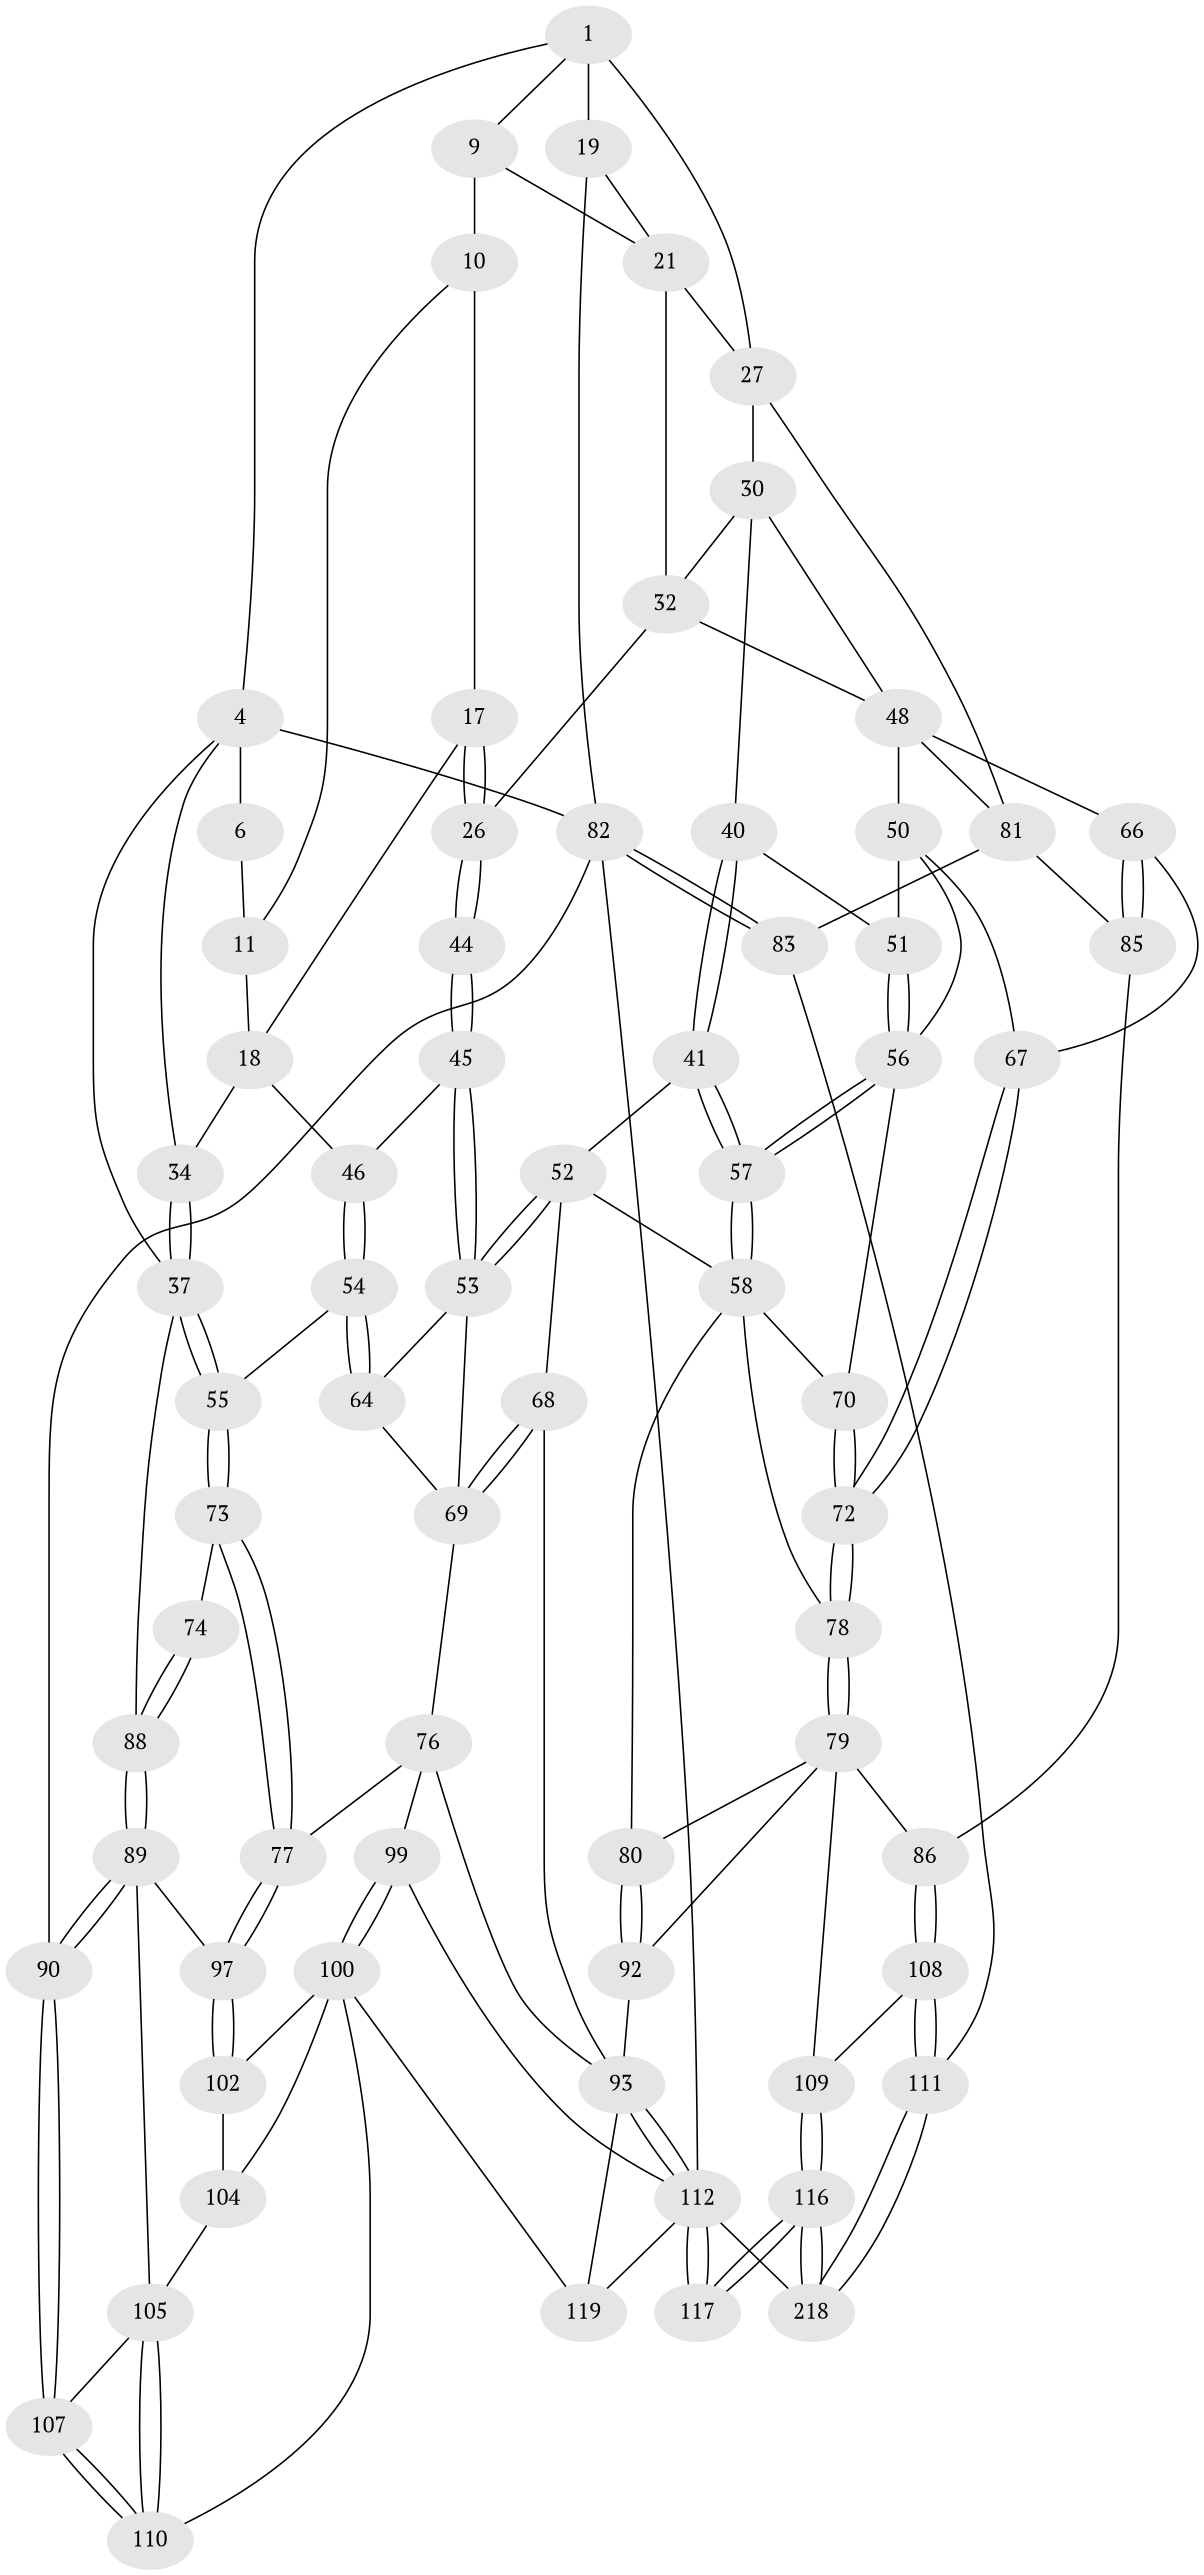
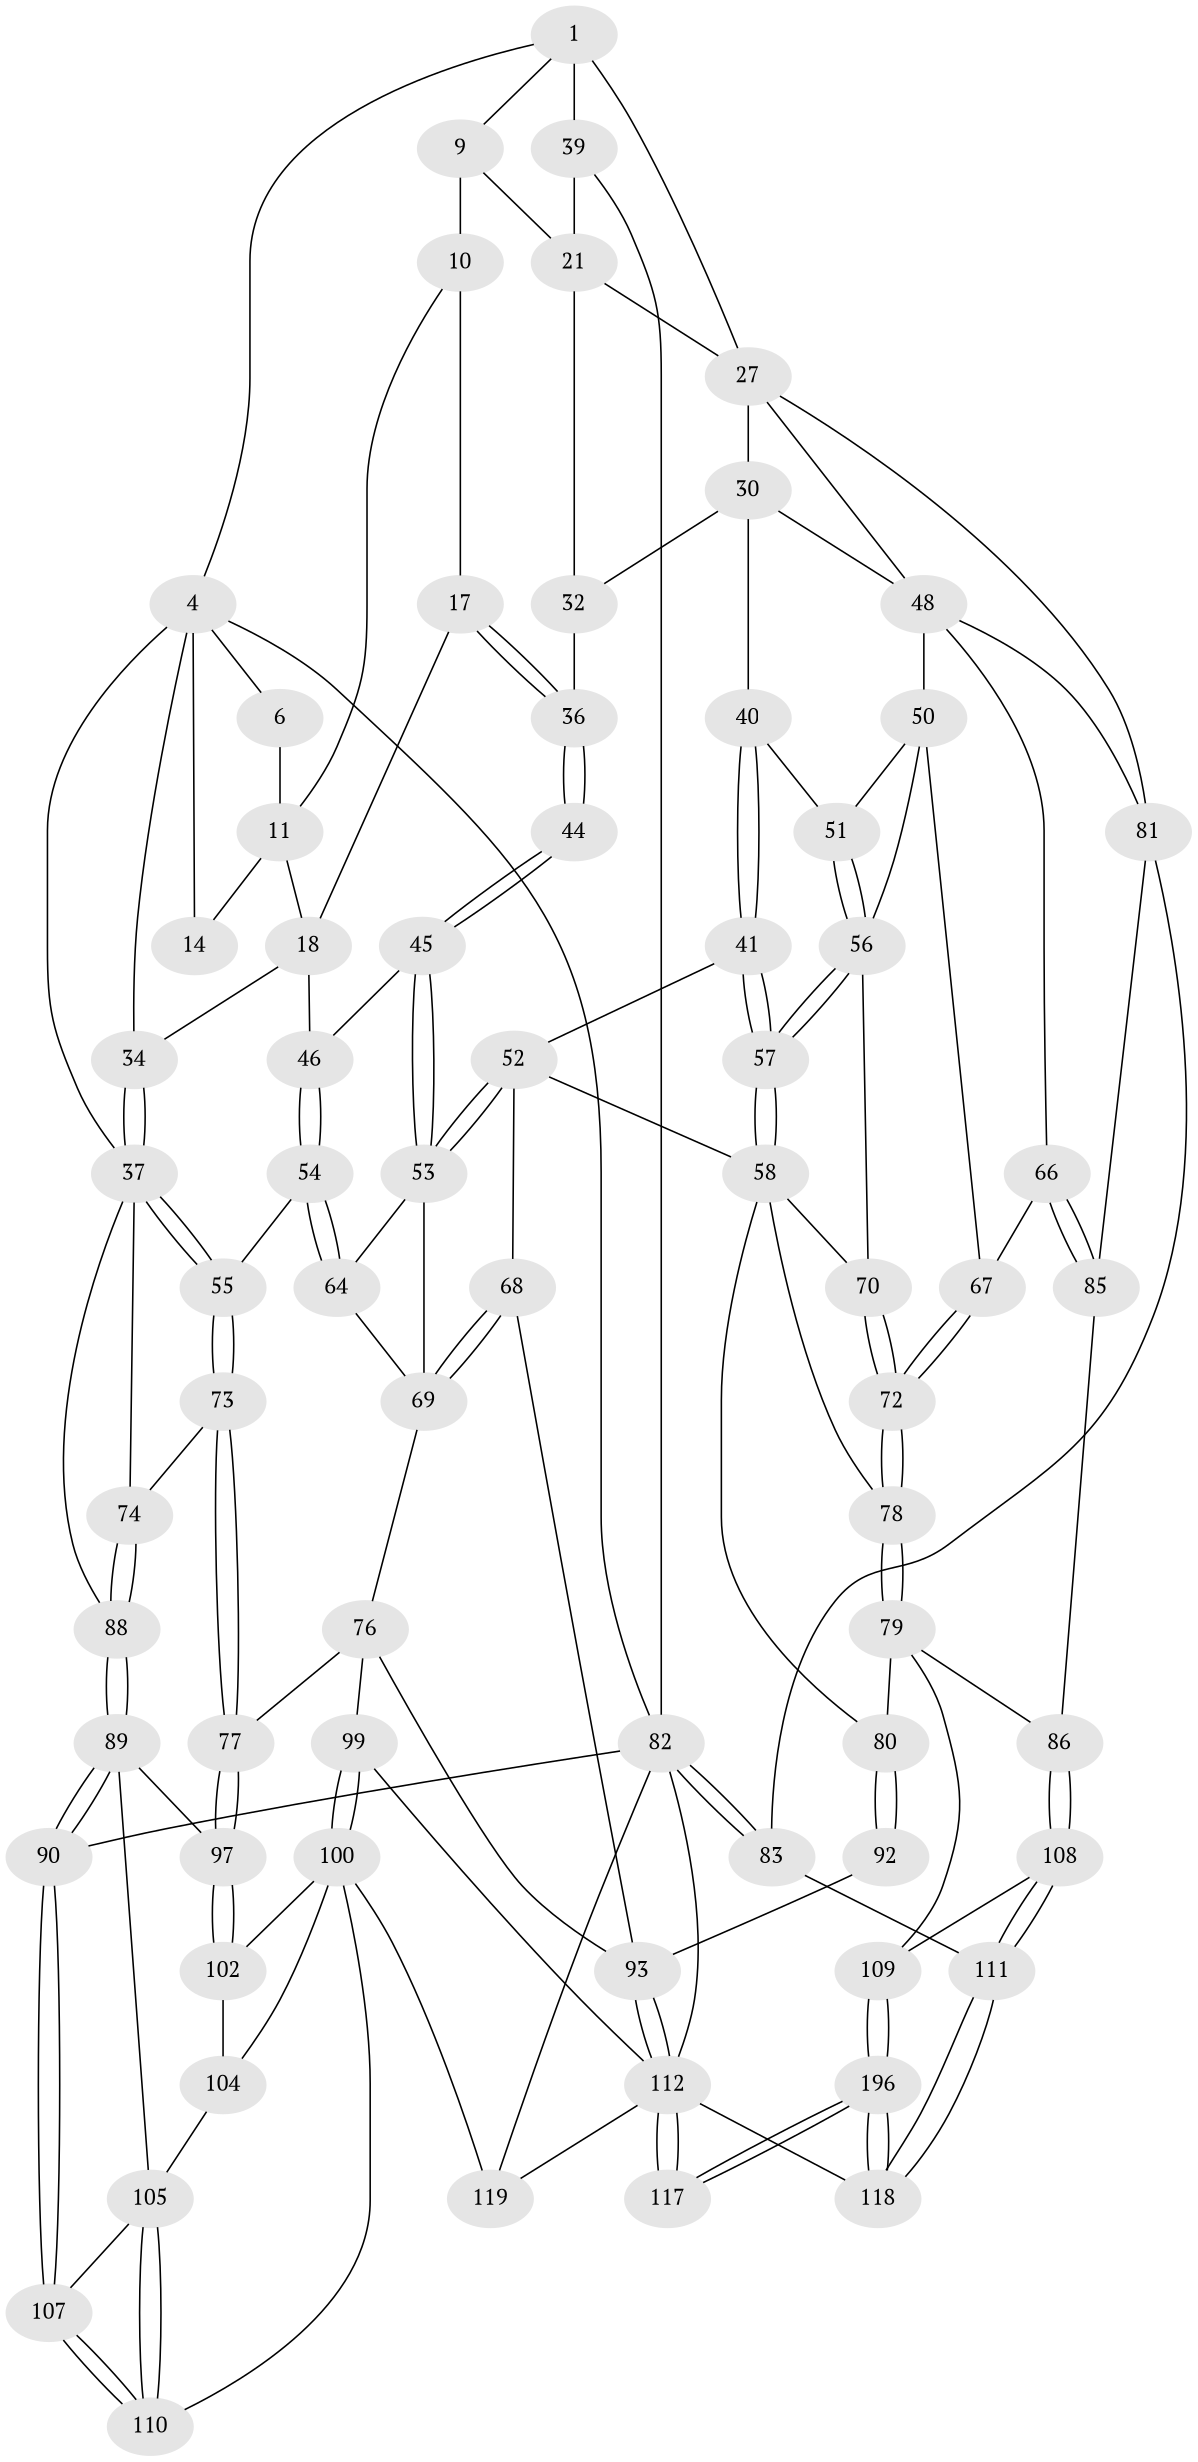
  graph {
    fontname="PT Serif"
    node [color=gray90 fontname="PT Serif" style=filled]
    edge [fontname="PT Serif"]
    1 [super="+2+8"]
    4 [super="+5+24"]
    9 [super="+23"]
-   19
+   19 [label=39]
    27 [super="+47+28"]
    82 [super="+91"]
    6 [super="+7"]
+   14 [super="+15"]
    34
    37 [super="+38"]
    21 [super="+26+22"]
    10 [super="+16"]
    32 [super="+35"]
    30 [super="+31"]
    48 [super="+65+49"]
    81 [super="+84"]
    83
    90
    112 [super="+113"]
    119
    11 [super="+12"]
    55
    74
    88
    18 [super="+33"]
    17
-   36 [label=26]
+   36
    46
    44
    54
    40
    50 [super="+61"]
    66
    85
    41 [super="+42"]
    51
    45
    73
    89 [super="+98"]
    52 [super="+60"]
    57
    56 [super="+62"]
    53 [super="+63"]
    58 [super="+71+59"]
    68
    64
    69 [super="+75"]
    67
    70
    72
    78
    80
    93 [super="+94"]
    76 [super="+95"]
    77
    79 [super="+87"]
    92
    86
    99
    97
    100 [super="+114+101"]
    102 [super="+103"]
    109
    108
-   116
+   116 [label=196]
    111
    107
-   118 [label=218]
+   118
    117
    105 [super="+106"]
    110
    104
    1 -- 4
    1 -- 9
    1 -- 19 [weight=2]
    1 -- 27
    4 -- 82
    4 -- 6
+   4 -- 14 [weight=3]
    4 -- 34
    4 -- 37
    9 -- 21
    9 -- 10 [weight=2]
    19 -- 82
    19 -- 21
    27 -- 30
-   32 -- 48
+   27 -- 48
    27 -- 81
    82 -- 83
    82 -- 83
    82 -- 90
    82 -- 112
-   93 -- 119
+   82 -- 119
    6 -- 11 [weight=2]
    34 -- 37
    34 -- 37
    37 -- 55
    37 -- 55
+   37 -- 74
    37 -- 88
    21 -- 27
    21 -- 32
    10 -- 11
    10 -- 17
    32 -- 36
    30 -- 32
    30 -- 48
    30 -- 40
    48 -- 81
    48 -- 50
    48 -- 66
    81 -- 83
    81 -- 85
    83 -- 111
    90 -- 107
    90 -- 107
    112 -- 119
    112 -- 118
    112 -- 117 [weight=2]
    112 -- 117
+   11 -- 14
    11 -- 18
    55 -- 73
    55 -- 73
    74 -- 88
    74 -- 88
    88 -- 89
    88 -- 89
    18 -- 34
    18 -- 46
    17 -- 18
    17 -- 36
    17 -- 36
    36 -- 44
    36 -- 44
    46 -- 54
    46 -- 54
    44 -- 45
    44 -- 45
    54 -- 55
    54 -- 64
    54 -- 64
    40 -- 41
    40 -- 41
    40 -- 51
    50 -- 51
    50 -- 56
    50 -- 67
    66 -- 85
    66 -- 85
    66 -- 67
    85 -- 86
    41 -- 52
    41 -- 57
    41 -- 57
    51 -- 56
    51 -- 56
    45 -- 46
    45 -- 53
    45 -- 53
    73 -- 74
    73 -- 77
    73 -- 77
    89 -- 90
    89 -- 90
    89 -- 97
    89 -- 105
    52 -- 53
    52 -- 53
    52 -- 58
    52 -- 68
    57 -- 58
    57 -- 58
    56 -- 57
    56 -- 57
    56 -- 70
    53 -- 64
    53 -- 69
    58 -- 70
    58 -- 78
    58 -- 80
    68 -- 69
    68 -- 69
    68 -- 93
    64 -- 69
    69 -- 76
    67 -- 72
    67 -- 72
    70 -- 72
    70 -- 72
    72 -- 78
    72 -- 78
    78 -- 79
    78 -- 79
    80 -- 92
    80 -- 92
    93 -- 112
    93 -- 112
    76 -- 93
    76 -- 77
    76 -- 99
    77 -- 97
    77 -- 97
    79 -- 80
-   79 -- 92
    79 -- 86
    79 -- 109
    92 -- 93
    86 -- 108
    86 -- 108
    99 -- 112
    99 -- 100
    99 -- 100
    97 -- 102
    97 -- 102
    100 -- 119
    100 -- 102 [weight=2]
    100 -- 110
    100 -- 104
    102 -- 104
    109 -- 116
    109 -- 116
    108 -- 109
    108 -- 111
    108 -- 111
    116 -- 118
    116 -- 118
    116 -- 117
    116 -- 117
    111 -- 118
    111 -- 118
    107 -- 110
    107 -- 110
    105 -- 107
    105 -- 110
    105 -- 110
    104 -- 105
  }
